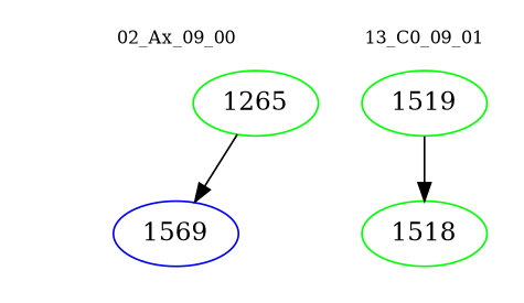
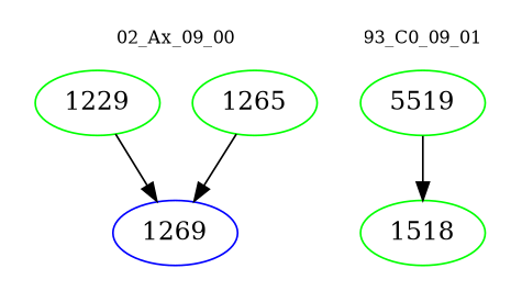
  digraph {
    node [color=green]
    edge [color=black]
    n1 [label=1265]
-   n3 [color=blue label=1569]
-   n4 [label=1519]
+   n2 [label=1229]
+   n3 [color=blue label=1269]
+   n4 [label=5519]
    n5 [label=1518]
    subgraph cluster_1 {
      color=white
      fontsize=10
      label="02_Ax_09_00"
      n1
+     n2
      n3
    }
    subgraph cluster_2 {
      color=white
      fontsize=10
-     label="13_C0_09_01"
+     label="93_C0_09_01"
      n4
      n5
    }
    n1 -> n3
+   n2 -> n3
    n4 -> n5
  }
